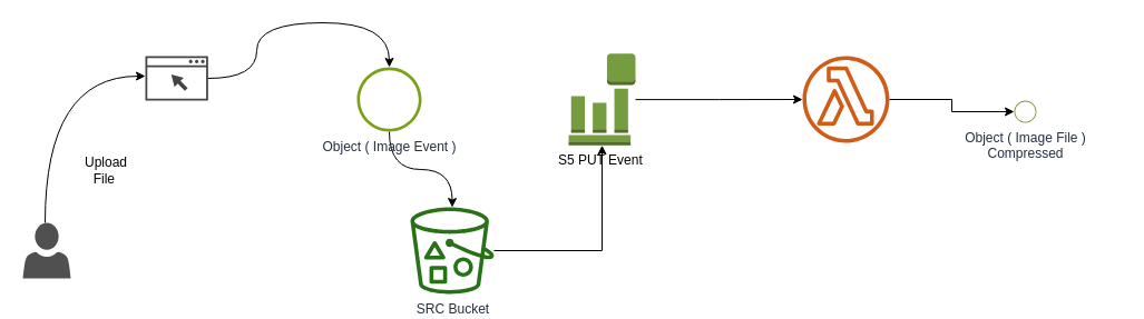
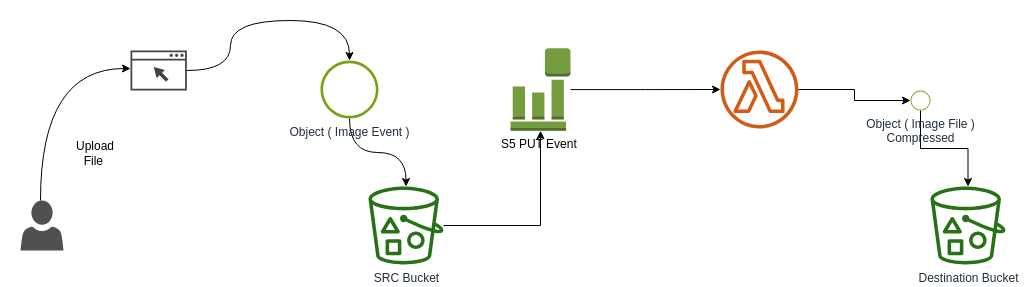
  <mxCell id="0" />
  <mxCell id="1" parent="0" />
  <mxCell id="2" value="" style="group" vertex="1" connectable="0" parent="1"><mxGeometry x="20" y="20" width="423" height="244" as="geometry" /></mxCell>
  <mxCell id="3" value="SRC Bucket" style="outlineConnect=0;fontColor=#232F3E;gradientColor=none;fillColor=#277116;strokeColor=none;dashed=0;verticalLabelPosition=bottom;verticalAlign=top;align=center;html=1;fontSize=12;fontStyle=0;aspect=fixed;pointerEvents=1;shape=mxgraph.aws4.bucket_with_objects;" vertex="1" parent="2"><mxGeometry x="348" y="166" width="75" height="78" as="geometry" /></mxCell>
  <mxCell id="4" value="" style="sketch=0;pointerEvents=1;shadow=0;dashed=0;html=1;strokeColor=none;fillColor=#434445;aspect=fixed;labelPosition=center;verticalLabelPosition=bottom;verticalAlign=top;align=center;outlineConnect=0;shape=mxgraph.vvd.web_browser;" vertex="1" parent="2"><mxGeometry x="110" y="30" width="56.34" height="40" as="geometry" /></mxCell>
  <mxCell id="5" style="edgeStyle=orthogonalEdgeStyle;rounded=0;orthogonalLoop=1;jettySize=auto;html=1;curved=1;" edge="1" parent="2" source="6" target="4"><mxGeometry relative="1" as="geometry"><Array as="points"><mxPoint x="20" y="48" /></Array></mxGeometry></mxCell>
  <mxCell id="6" value="" style="pointerEvents=1;shadow=0;dashed=0;html=1;strokeColor=none;labelPosition=center;verticalLabelPosition=bottom;verticalAlign=top;align=center;fillColor=#505050;shape=mxgraph.mscae.intune.account_portal" vertex="1" parent="2"><mxGeometry y="180" width="43" height="50" as="geometry" /></mxCell>
  <mxCell id="7" style="edgeStyle=orthogonalEdgeStyle;rounded=0;orthogonalLoop=1;jettySize=auto;html=1;curved=1;" edge="1" parent="2" source="8" target="3"><mxGeometry relative="1" as="geometry" /></mxCell>
  <mxCell id="8" value="Object ( Image Event )" style="sketch=0;outlineConnect=0;fontColor=#232F3E;gradientColor=none;fillColor=#7AA116;strokeColor=none;dashed=0;verticalLabelPosition=bottom;verticalAlign=top;align=center;html=1;fontSize=12;fontStyle=0;aspect=fixed;pointerEvents=1;shape=mxgraph.aws4.object;" vertex="1" parent="2"><mxGeometry x="300" y="40" width="58" height="58" as="geometry" /></mxCell>
  <mxCell id="9" style="edgeStyle=orthogonalEdgeStyle;rounded=0;orthogonalLoop=1;jettySize=auto;html=1;curved=1;" edge="1" parent="2" source="4" target="8"><mxGeometry relative="1" as="geometry"><Array as="points"><mxPoint x="210" y="50" /><mxPoint x="210" /><mxPoint x="329" /></Array></mxGeometry></mxCell>
  <mxCell id="10" value="Upload File&amp;nbsp;" style="text;html=1;strokeColor=none;fillColor=none;align=center;verticalAlign=middle;whiteSpace=wrap;rounded=0;" vertex="1" parent="2"><mxGeometry x="55" y="123" width="40" height="20" as="geometry" /></mxCell>
  <mxCell id="11" style="edgeStyle=orthogonalEdgeStyle;rounded=0;orthogonalLoop=1;jettySize=auto;html=1;" edge="1" parent="1" source="3" target="14"><mxGeometry relative="1" as="geometry" /></mxCell>
  <mxCell id="12" value="Two" parent="0" />
  <mxCell id="13" value="" style="group" vertex="1" connectable="0" parent="12"><mxGeometry x="510" y="47.75" width="495" height="216.25" as="geometry" /></mxCell>
  <mxCell id="14" value="S5 PUT Event&amp;nbsp;" style="outlineConnect=0;dashed=0;verticalLabelPosition=bottom;verticalAlign=top;align=center;html=1;shape=mxgraph.aws3.event_event_based;fillColor=#759C3E;gradientColor=none;" vertex="1" parent="13"><mxGeometry width="60" height="82.5" as="geometry" /></mxCell>
  <mxCell id="15" value="" style="outlineConnect=0;fontColor=#232F3E;gradientColor=none;fillColor=#D05C17;strokeColor=none;dashed=0;verticalLabelPosition=bottom;verticalAlign=top;align=center;html=1;fontSize=12;fontStyle=0;aspect=fixed;pointerEvents=1;shape=mxgraph.aws4.lambda_function;" vertex="1" parent="13"><mxGeometry x="210" y="2.25" width="78" height="78" as="geometry" /></mxCell>
  <mxCell id="16" style="edgeStyle=orthogonalEdgeStyle;rounded=0;orthogonalLoop=1;jettySize=auto;html=1;" edge="1" parent="13" source="14" target="15"><mxGeometry relative="1" as="geometry" /></mxCell>
+ <mxCell id="17" value="Destination Bucket" style="outlineConnect=0;fontColor=#232F3E;gradientColor=none;fillColor=#277116;strokeColor=none;dashed=0;verticalLabelPosition=bottom;verticalAlign=top;align=center;html=1;fontSize=12;fontStyle=0;aspect=fixed;pointerEvents=1;shape=mxgraph.aws4.bucket_with_objects;" vertex="1" parent="13"><mxGeometry x="420" y="138.25" width="75" height="78" as="geometry" /></mxCell>
+ <mxCell id="18" style="edgeStyle=orthogonalEdgeStyle;rounded=0;orthogonalLoop=1;jettySize=auto;html=1;" edge="1" parent="13" source="19" target="17"><mxGeometry relative="1" as="geometry" /></mxCell>
  <mxCell id="19" value="Object ( Image File )&lt;br&gt;Compressed" style="sketch=0;outlineConnect=0;fontColor=#232F3E;gradientColor=none;fillColor=#7AA116;strokeColor=none;dashed=0;verticalLabelPosition=bottom;verticalAlign=top;align=center;html=1;fontSize=12;fontStyle=0;aspect=fixed;pointerEvents=1;shape=mxgraph.aws4.object;" vertex="1" parent="13"><mxGeometry x="400" y="42.25" width="20" height="20" as="geometry" /></mxCell>
  <mxCell id="20" style="edgeStyle=orthogonalEdgeStyle;rounded=0;orthogonalLoop=1;jettySize=auto;html=1;" edge="1" parent="13" source="15" target="19"><mxGeometry relative="1" as="geometry" /></mxCell>
